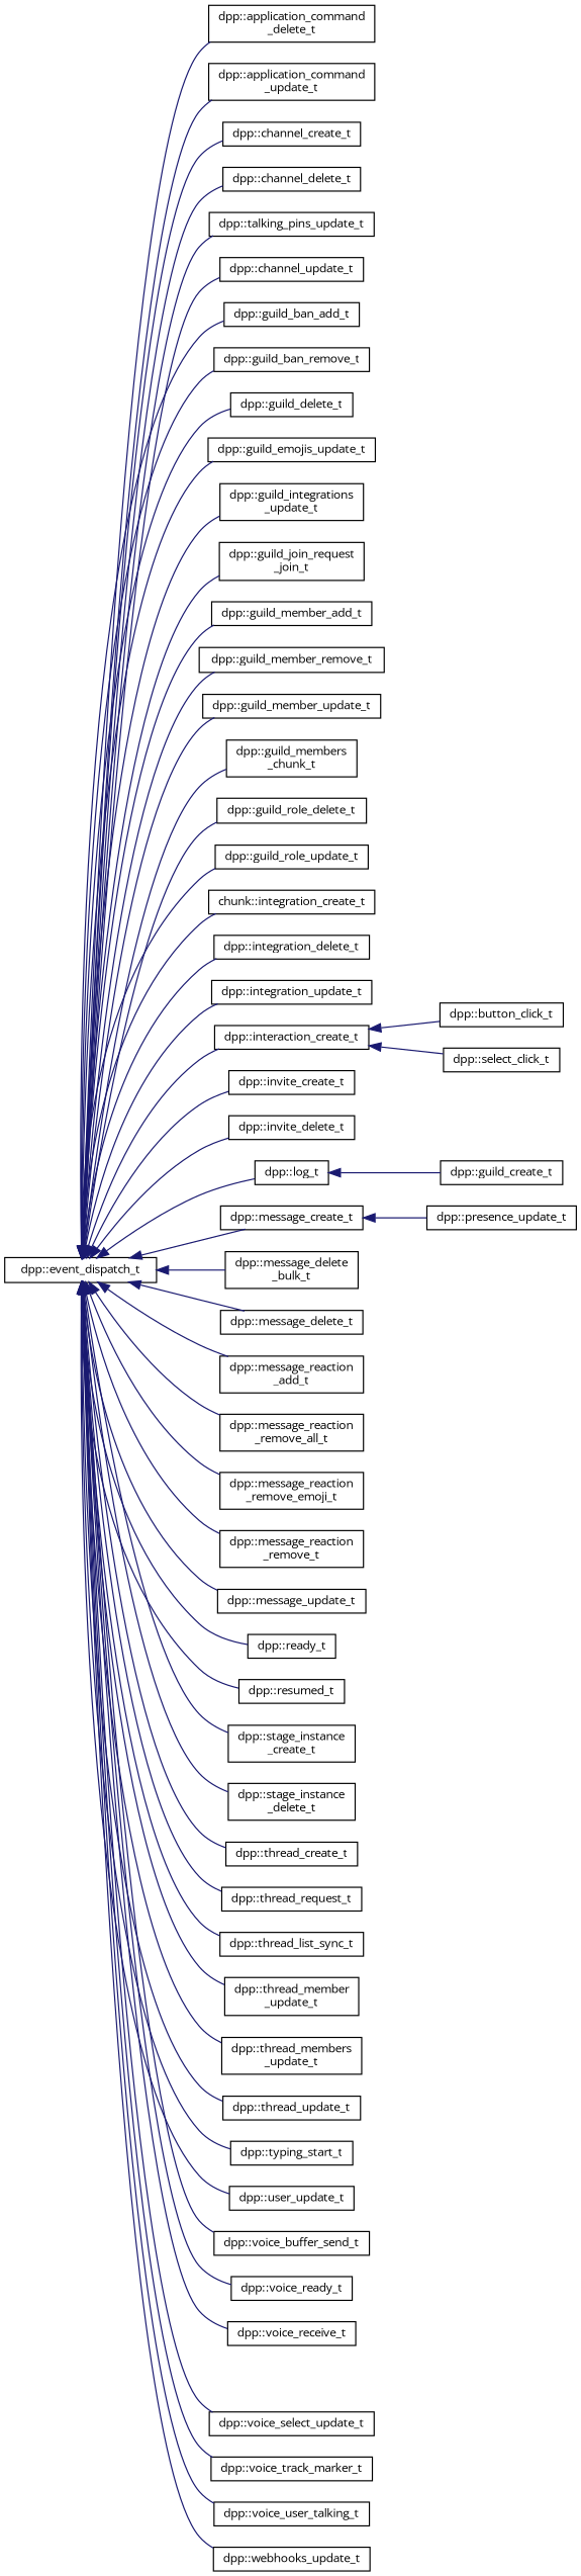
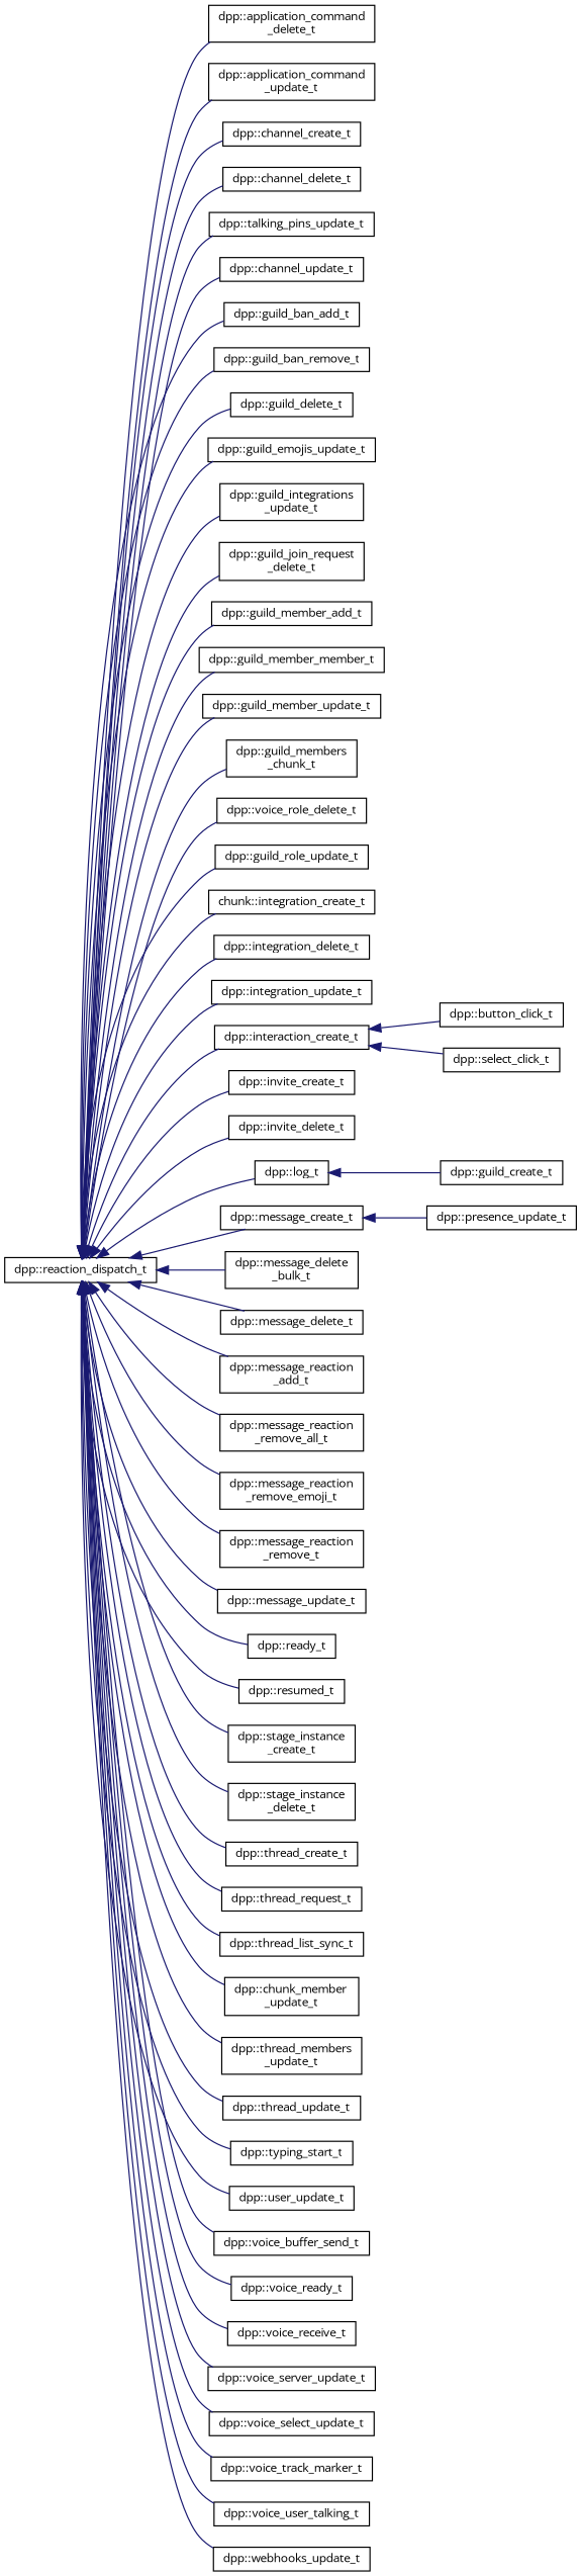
  digraph {
    fontname="Open Sans"
    rankdir=LR
    node [color=black fontname="Open Sans" fontsize=10 shape=record]
    edge [color=midnightblue dir=back fontname="Open Sans" fontsize=10 labelfontname=Helvetica labelfontsize=10 style=solid]
-   n1 [height=0.2 label="dpp::event_dispatch_t" width=0.4]
+   n1 [height=0.2 label="dpp::reaction_dispatch_t" width=0.4]
    n2 [height=0.2 label="dpp::application_command\l_delete_t" width=0.4]
    n3 [height=0.2 label="dpp::application_command\l_update_t" width=0.4]
    n4 [height=0.2 label="dpp::channel_create_t" width=0.4]
    n5 [height=0.2 label="dpp::channel_delete_t" width=0.4]
    n6 [height=0.2 label="dpp::talking_pins_update_t" width=0.4]
    n7 [height=0.2 label="dpp::channel_update_t" width=0.4]
    n8 [height=0.2 label="dpp::guild_ban_add_t" width=0.4]
    n9 [height=0.2 label="dpp::guild_ban_remove_t" width=0.4]
    n10 [height=0.2 label="dpp::guild_delete_t" width=0.4]
    n11 [height=0.2 label="dpp::guild_emojis_update_t" width=0.4]
    n12 [height=0.2 label="dpp::guild_integrations\l_update_t" width=0.4]
-   n13 [height=0.2 label="dpp::guild_join_request\l_join_t" width=0.4]
+   n13 [height=0.2 label="dpp::guild_join_request\l_delete_t" width=0.4]
    n14 [height=0.2 label="dpp::guild_member_add_t" width=0.4]
-   n15 [height=0.2 label="dpp::guild_member_remove_t" width=0.4]
+   n15 [height=0.2 label="dpp::guild_member_member_t" width=0.4]
    n16 [height=0.2 label="dpp::guild_member_update_t" width=0.4]
    n17 [height=0.2 label="dpp::guild_members\l_chunk_t" width=0.4]
-   n18 [height=0.2 label="dpp::guild_role_delete_t" width=0.4]
+   n18 [height=0.2 label="dpp::voice_role_delete_t" width=0.4]
    n19 [height=0.2 label="dpp::guild_role_update_t" width=0.4]
    n20 [height=0.2 label="chunk::integration_create_t" width=0.4]
    n21 [height=0.2 label="dpp::integration_delete_t" width=0.4]
    n22 [height=0.2 label="dpp::integration_update_t" width=0.4]
    n23 [height=0.2 label="dpp::interaction_create_t" width=0.4]
    n24 [height=0.2 label="dpp::invite_create_t" width=0.4]
    n25 [height=0.2 label="dpp::invite_delete_t" width=0.4]
    n26 [height=0.2 label="dpp::log_t" width=0.4]
    n27 [height=0.2 label="dpp::message_create_t" width=0.4]
    n28 [height=0.2 label="dpp::message_delete\l_bulk_t" width=0.4]
    n29 [height=0.2 label="dpp::message_delete_t" width=0.4]
    n30 [height=0.2 label="dpp::message_reaction\l_add_t" width=0.4]
    n31 [height=0.2 label="dpp::message_reaction\l_remove_all_t" width=0.4]
    n32 [height=0.2 label="dpp::message_reaction\l_remove_emoji_t" width=0.4]
    n33 [height=0.2 label="dpp::message_reaction\l_remove_t" width=0.4]
    n34 [height=0.2 label="dpp::message_update_t" width=0.4]
    n35 [height=0.2 label="dpp::ready_t" width=0.4]
    n36 [height=0.2 label="dpp::resumed_t" width=0.4]
    n37 [height=0.2 label="dpp::stage_instance\l_create_t" width=0.4]
    n38 [height=0.2 label="dpp::stage_instance\l_delete_t" width=0.4]
    n39 [height=0.2 label="dpp::thread_create_t" width=0.4]
    n40 [height=0.2 label="dpp::thread_request_t" width=0.4]
    n41 [height=0.2 label="dpp::thread_list_sync_t" width=0.4]
-   n42 [height=0.2 label="dpp::thread_member\l_update_t" width=0.4]
+   n42 [height=0.2 label="dpp::chunk_member\l_update_t" width=0.4]
    n43 [height=0.2 label="dpp::thread_members\l_update_t" width=0.4]
    n44 [height=0.2 label="dpp::thread_update_t" width=0.4]
    n45 [height=0.2 label="dpp::typing_start_t" width=0.4]
    n46 [height=0.2 label="dpp::user_update_t" width=0.4]
    n47 [height=0.2 label="dpp::voice_buffer_send_t" width=0.4]
    n48 [height=0.2 label="dpp::voice_ready_t" width=0.4]
    n49 [height=0.2 label="dpp::voice_receive_t" width=0.4]
+   n50 [height=0.2 label="dpp::voice_server_update_t" width=0.4]
    n51 [height=0.2 label="dpp::voice_select_update_t" width=0.4]
    n52 [height=0.2 label="dpp::voice_track_marker_t" width=0.4]
    n53 [height=0.2 label="dpp::voice_user_talking_t" width=0.4]
    n54 [height=0.2 label="dpp::webhooks_update_t" width=0.4]
    n55 [height=0.2 label="dpp::guild_create_t" width=0.4]
    n56 [height=0.2 label="dpp::button_click_t" width=0.4]
    n57 [height=0.2 label="dpp::select_click_t" width=0.4]
    n58 [height=0.2 label="dpp::presence_update_t" width=0.4]
    n1 -> n2
    n1 -> n3
    n1 -> n4
    n1 -> n5
    n1 -> n6
    n1 -> n7
    n1 -> n8
    n1 -> n9
    n1 -> n10
    n1 -> n11
    n1 -> n12
    n1 -> n13
    n1 -> n14
    n1 -> n15
    n1 -> n16
    n1 -> n17
    n1 -> n18
    n1 -> n19
    n1 -> n20
    n1 -> n21
    n1 -> n22
    n1 -> n23
    n1 -> n24
    n1 -> n25
    n1 -> n26
    n1 -> n27
    n1 -> n28
    n1 -> n29
    n1 -> n30
    n1 -> n31
    n1 -> n32
    n1 -> n33
    n1 -> n34
    n1 -> n35
    n1 -> n36
    n1 -> n37
    n1 -> n38
    n1 -> n39
    n1 -> n40
    n1 -> n41
    n1 -> n42
    n1 -> n43
    n1 -> n44
    n1 -> n45
    n1 -> n46
    n1 -> n47
    n1 -> n48
    n1 -> n49
+   n1 -> n50
    n1 -> n51
    n1 -> n52
    n1 -> n53
    n1 -> n54
    n23 -> n56
    n23 -> n57
    n26 -> n55
    n27 -> n58
  }
